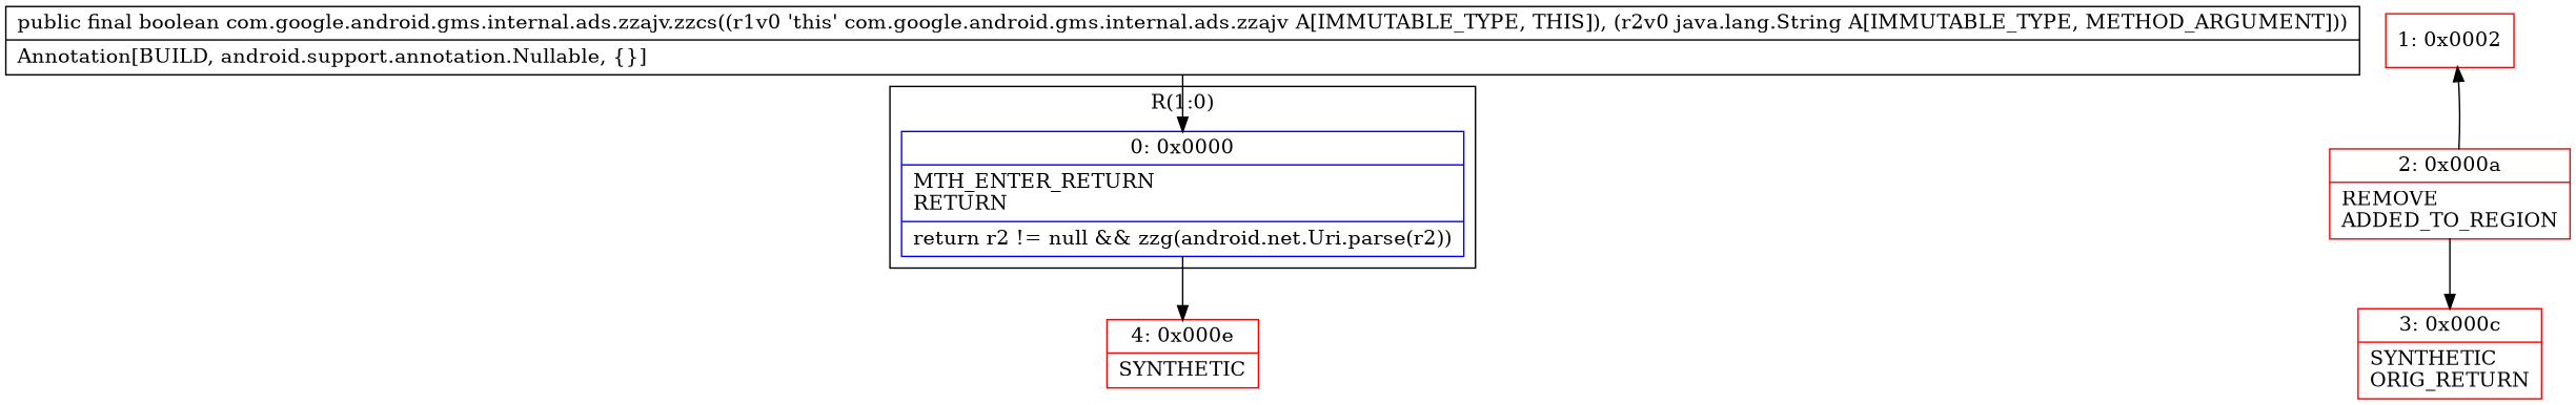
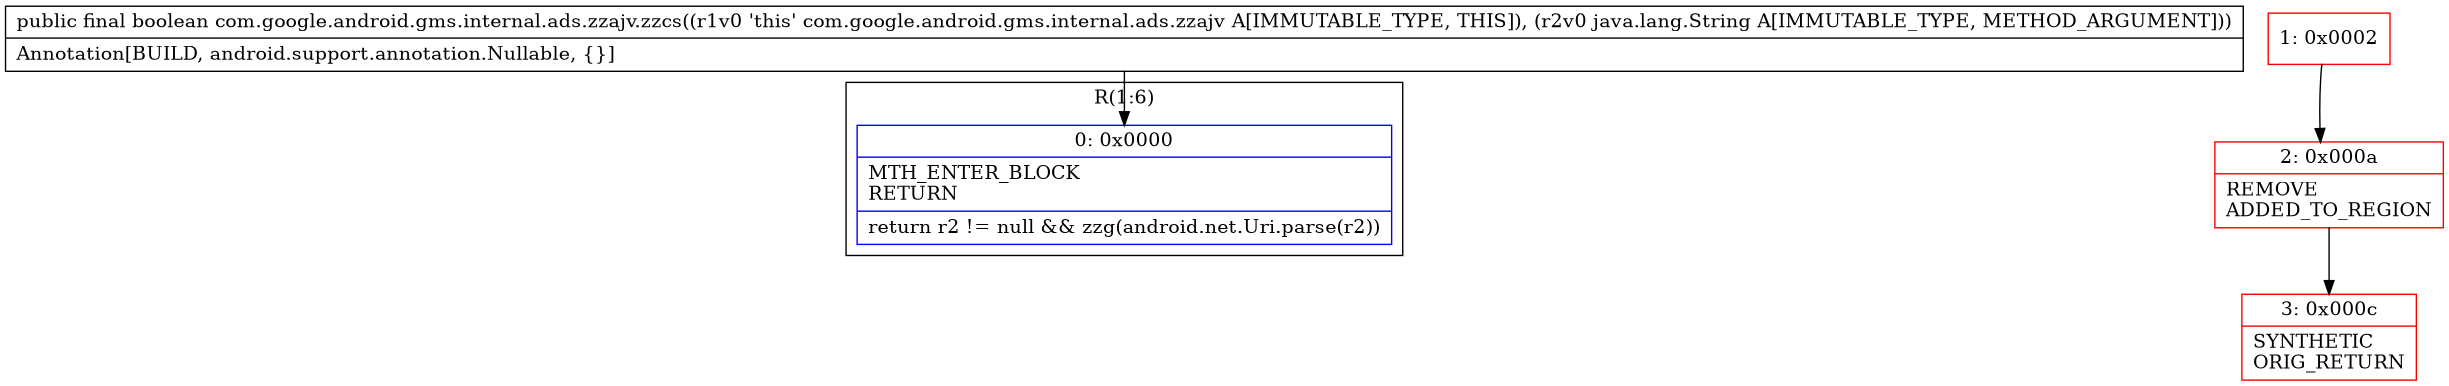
  digraph {
    node [color=red shape=record]
-   n1 [color=blue label="{0\:\ 0x0000|MTH_ENTER_RETURN\lRETURN\l|return r2 != null && zzg(android.net.Uri.parse(r2))\l}"]
-   n2 [label="{4\:\ 0x000e|SYNTHETIC\l}"]
+   n1 [color=blue label="{0\:\ 0x0000|MTH_ENTER_BLOCK\lRETURN\l|return r2 != null && zzg(android.net.Uri.parse(r2))\l}"]
    n3 [label="{1\:\ 0x0002}"]
    n4 [label="{2\:\ 0x000a|REMOVE\lADDED_TO_REGION\l}"]
    n5 [label="{3\:\ 0x000c|SYNTHETIC\lORIG_RETURN\l}"]
    n6 [label="{public final boolean com.google.android.gms.internal.ads.zzajv.zzcs((r1v0 'this' com.google.android.gms.internal.ads.zzajv A[IMMUTABLE_TYPE, THIS]), (r2v0 java.lang.String A[IMMUTABLE_TYPE, METHOD_ARGUMENT]))  | Annotation[BUILD, android.support.annotation.Nullable, \{\}]\l}" color=""]
    subgraph cluster_1 {
-     label="R(1:0)"
+     label="R(1:6)"
      n1
    }
-   n1 -> n2
-   n4 -> n3
+   n3 -> n4
    n4 -> n5
    n6 -> n1
  }
